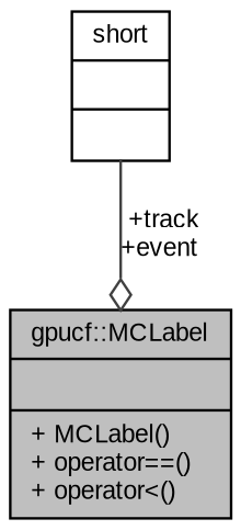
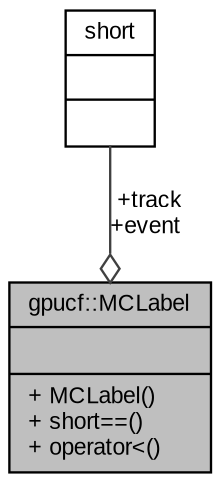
  digraph {
    fontname="Liberation Sans"
    node [color=black fontname="Liberation Sans" fontsize=10 shape=record]
-   n1 [fillcolor=grey75 fontcolor=black height=0.2 label="{gpucf::MCLabel\n||+ MCLabel()\l+ operator==()\l+ operator\<()\l}" style=filled width=0.4]
+   n1 [fillcolor=grey75 fontcolor=black height=0.2 label="{gpucf::MCLabel\n||+ MCLabel()\l+ short==()\l+ operator\<()\l}" style=filled width=0.4]
    n2 [height=0.2 label="{short\n||}" width=0.4]
    n2 -> n1 [arrowhead=odiamond color=grey25 fontname="Liberation Sans" fontsize=10 label=" +track\n+event" labelfontname=Helvetica labelfontsize=10 style=solid]
  }
